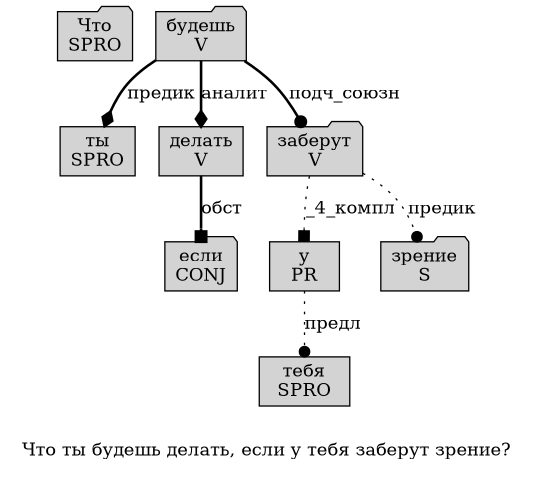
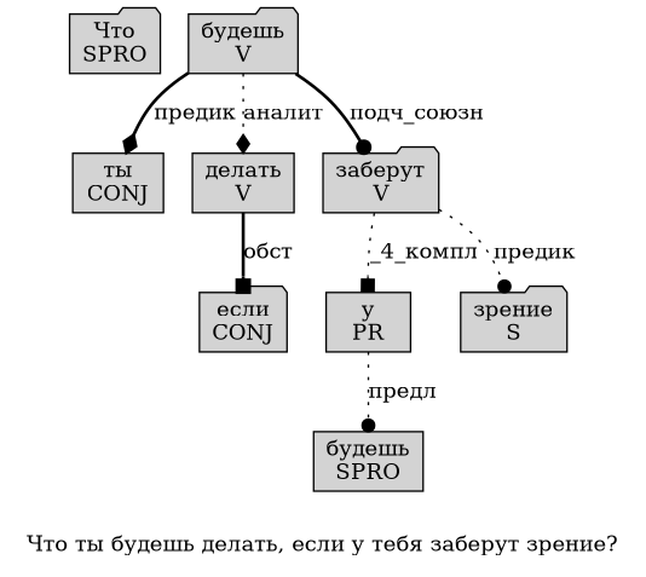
  digraph {
    label="Что ты будешь делать, если у тебя заберут зрение?"
    node [fillcolor=lightgray penwidth=1 shape=folder style=filled]
    edge [arrowhead=dot style=dotted]
    n1 [label="Что\nSPRO"]
-   n2 [label="ты\nSPRO" shape=box]
+   n2 [label="ты\nCONJ" shape=box]
    n3 [label="будешь\nV"]
    n4 [label="делать\nV" shape=box]
    n5 [label="заберут\nV"]
    n6 [label="если\nCONJ"]
    n7 [label="у\nPR" shape=box]
    n8 [label="зрение\nS"]
-   n9 [label="тебя\nSPRO" shape=box]
+   n9 [label="будешь\nSPRO" shape=box]
    n3 -> n2 [arrowhead=diamond label="предик" style=bold]
-   n3 -> n4 [arrowhead=diamond label="аналит" style=bold]
+   n3 -> n4 [arrowhead=diamond label="аналит"]
    n3 -> n5 [label="подч_союзн" style=bold]
    n4 -> n6 [arrowhead=box label="обст" style=bold]
    n5 -> n7 [arrowhead=box label="_4_компл"]
    n5 -> n8 [label="предик"]
    n7 -> n9 [label="предл"]
  }
